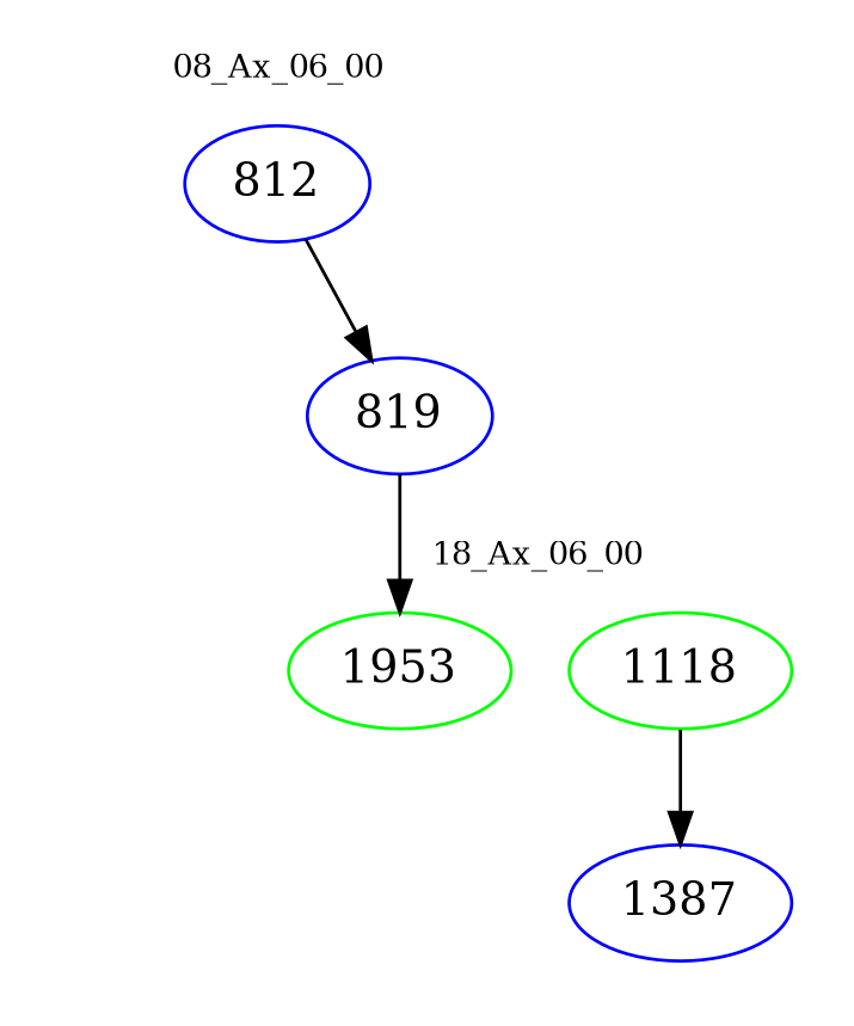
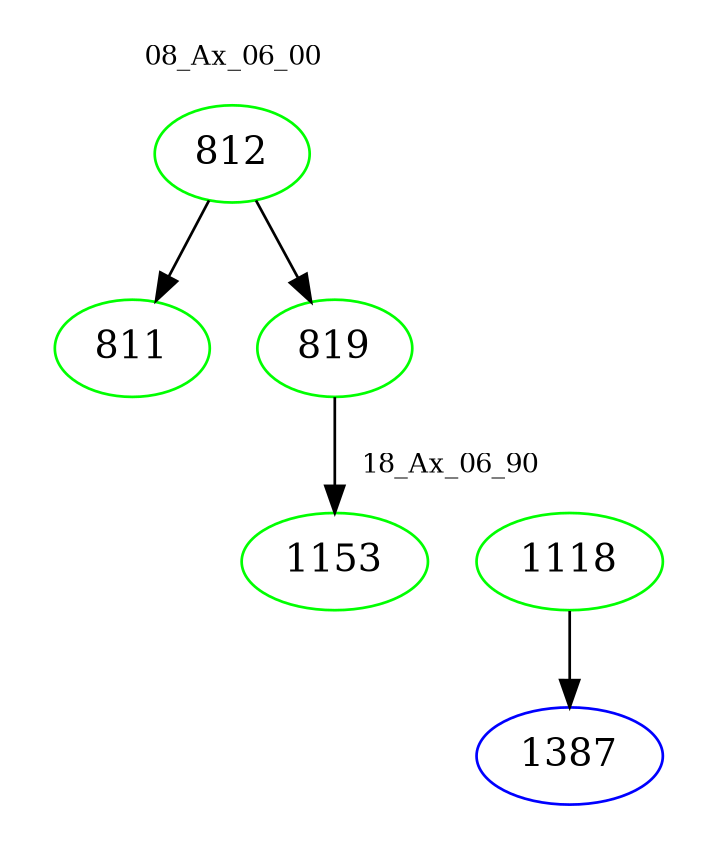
  digraph {
    node [color=green]
    edge [color=black]
-   n1 [color=blue label=812]
-   n3 [color=blue label=819]
+   n1 [label=812]
+   n2 [label=811]
+   n3 [label=819]
    n4 [label=1118]
    n5 [color=blue label=1387]
-   n6 [label=1953]
+   n6 [label=1153]
    subgraph cluster_1 {
      color=white
      fontsize=10
      label="08_Ax_06_00"
      n1
+     n2
      n3
    }
    subgraph cluster_2 {
      color=white
      fontsize=10
-     label="18_Ax_06_00"
+     label="18_Ax_06_90"
      n4
      n5
      n6
    }
+   n1 -> n2
    n1 -> n3
    n3 -> n6
    n4 -> n5
  }
